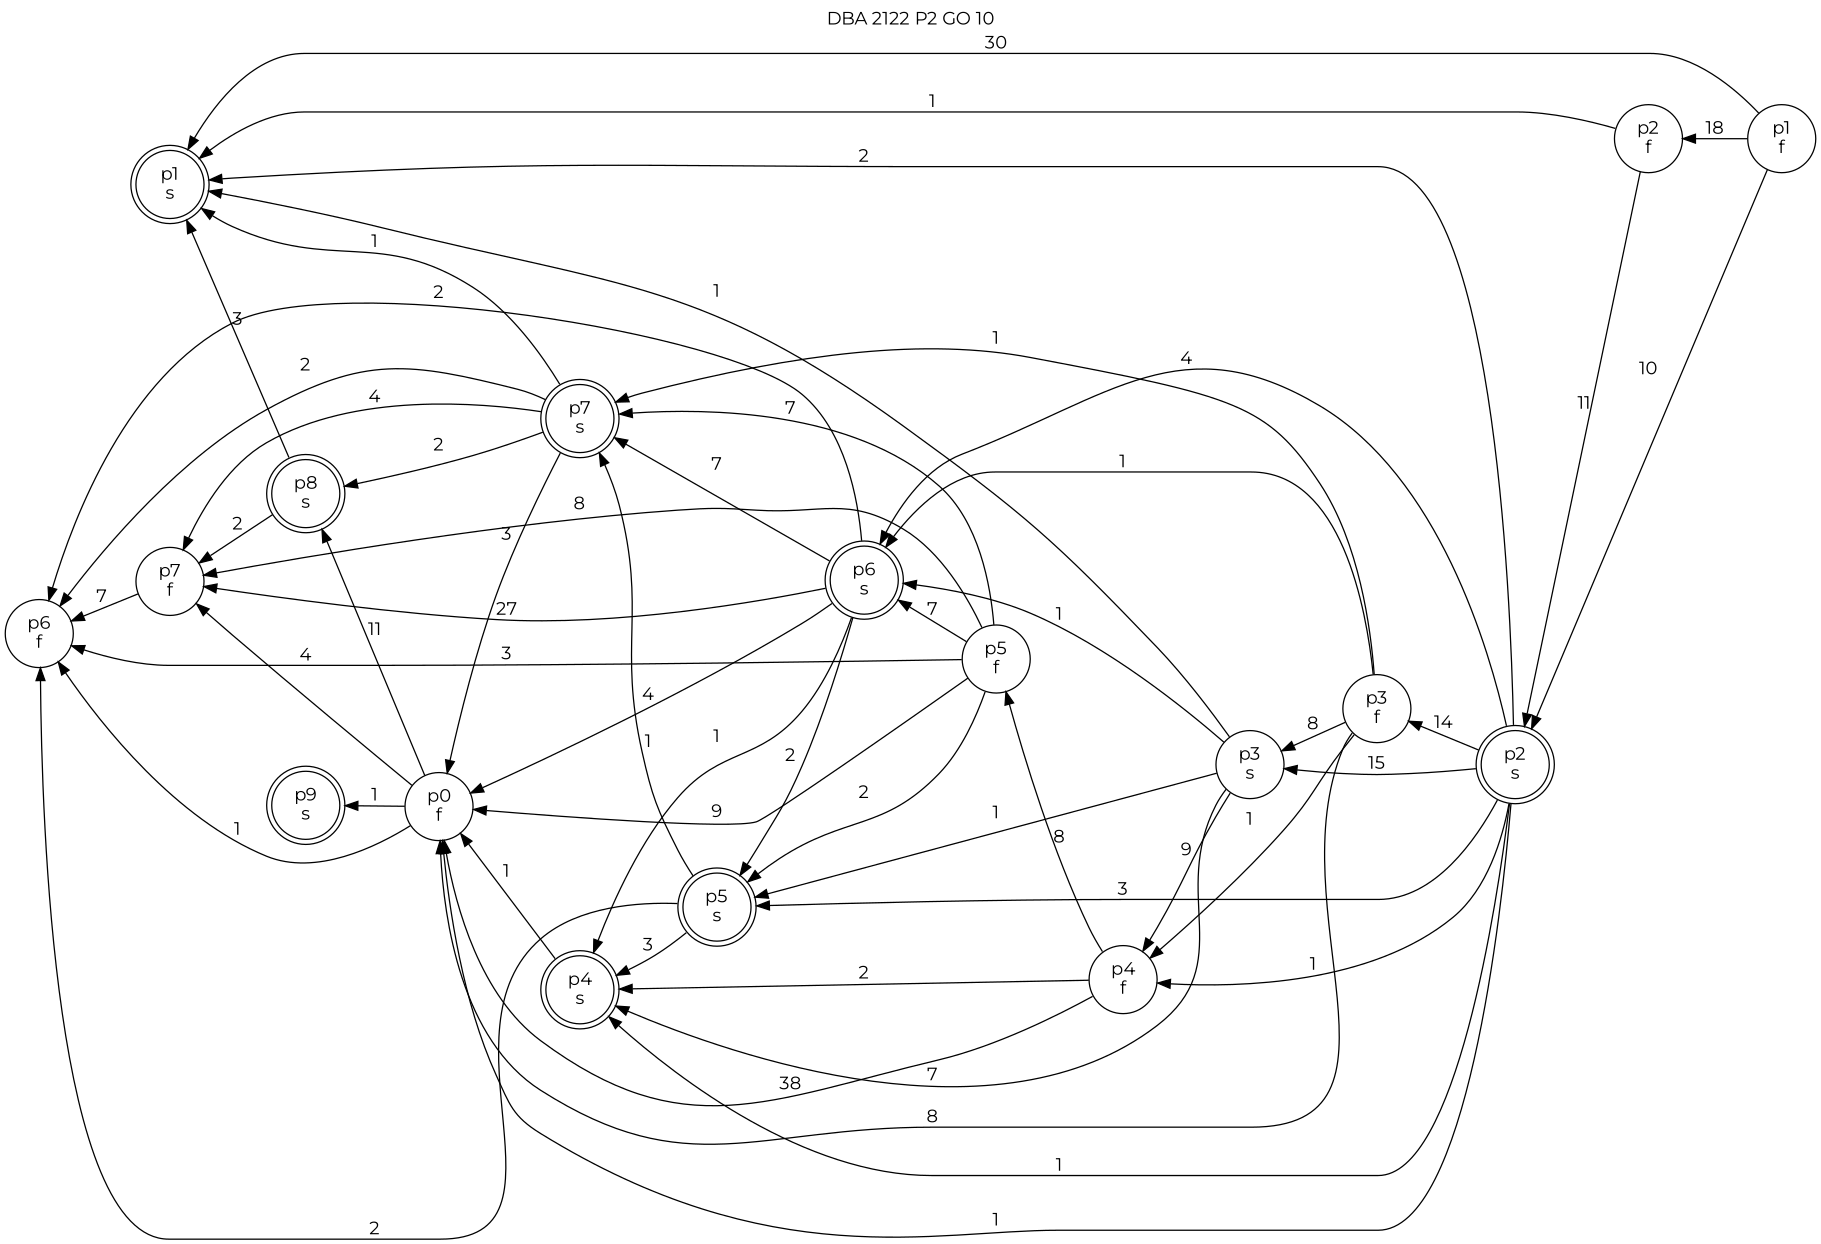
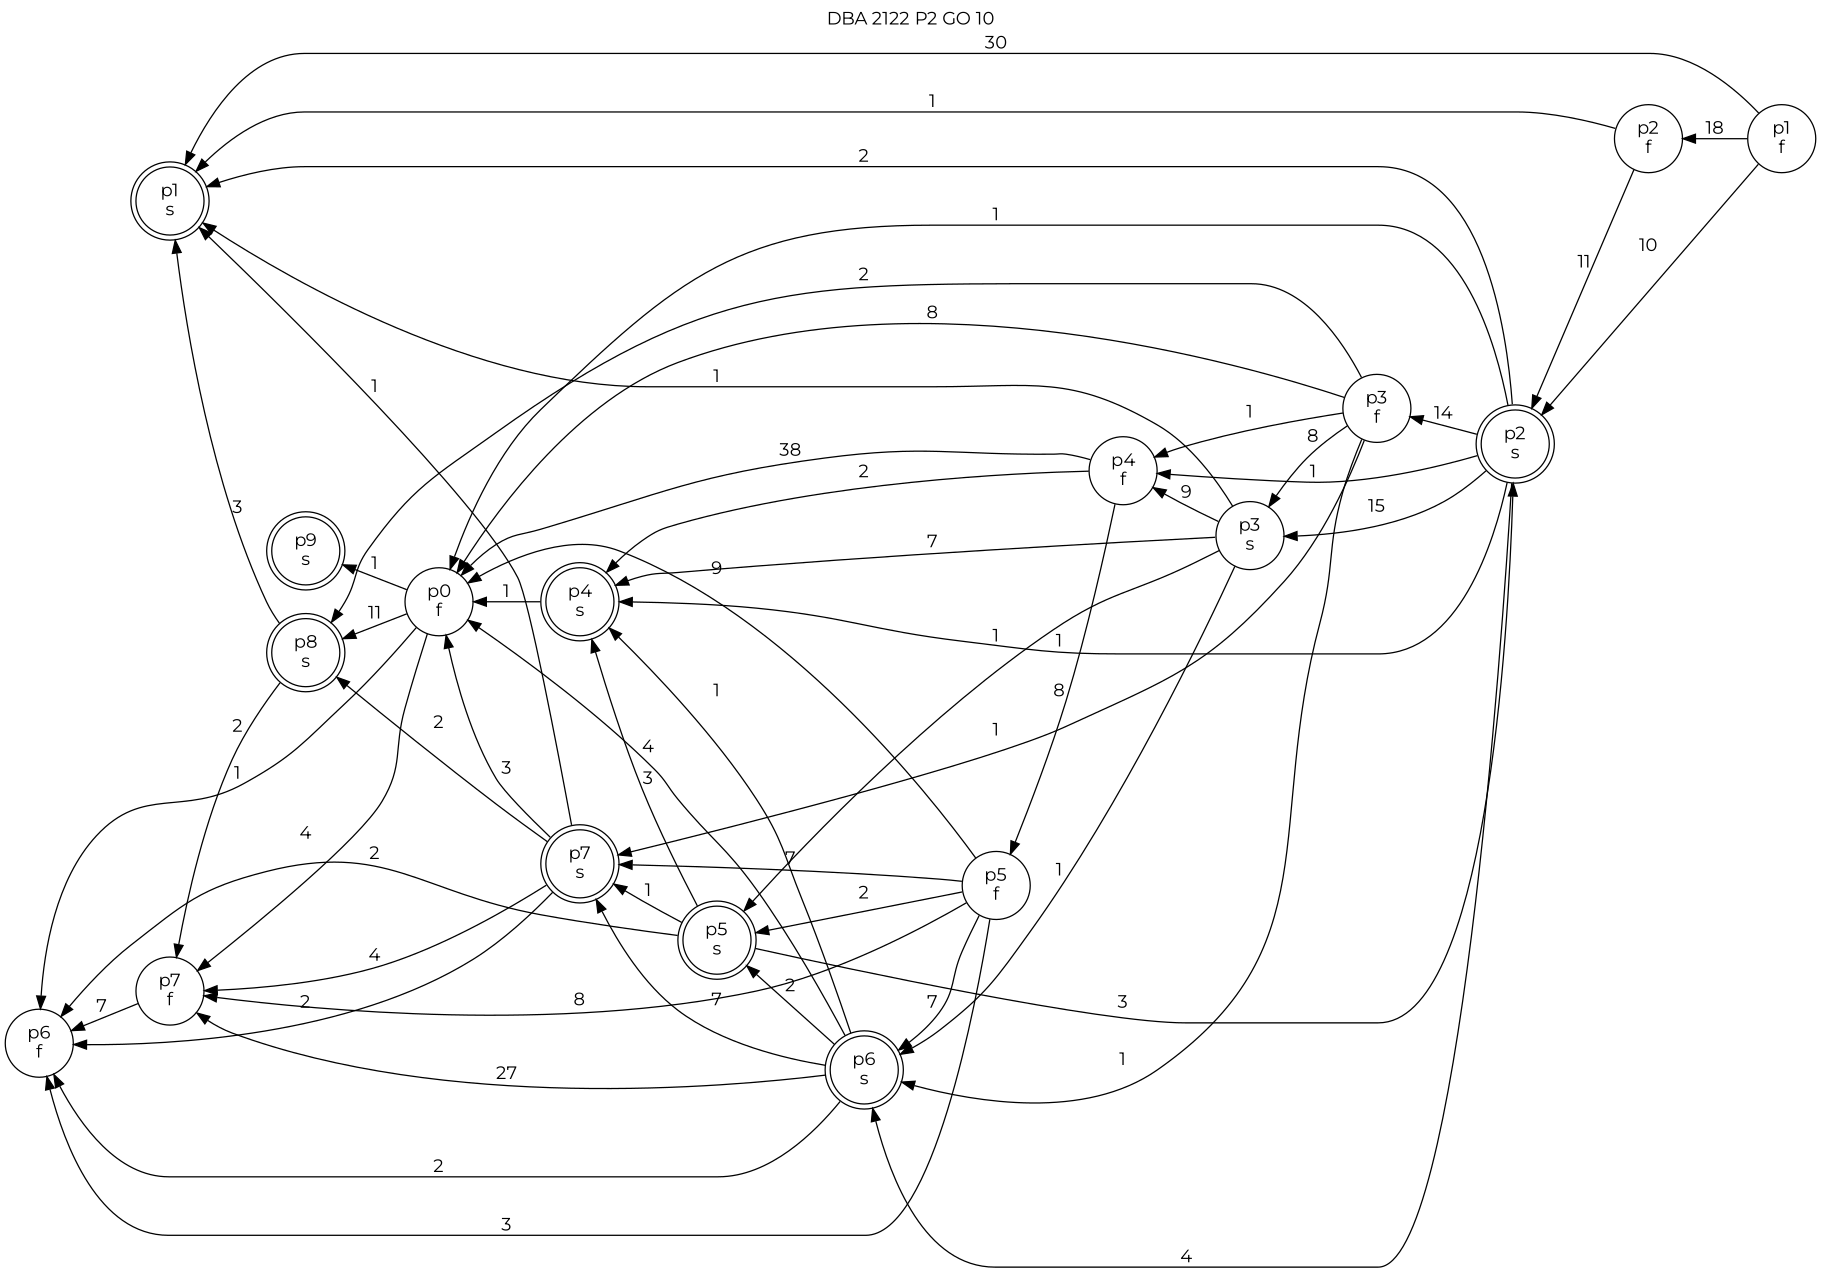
  digraph {
    fontname=Montserrat
    label=" DBA 2122 P2 GO 10 "
    labelloc=tl
    rankdir=RL
    node [fontname=Montserrat shape=circle]
    edge [fontname=Montserrat]
    n1 [label="p1\nf"]
    n2 [label="p1\ns" shape=doublecircle]
    n3 [label="p2\nf"]
    n4 [label="p2\ns" shape=doublecircle]
    n5 [label="p3\nf"]
    n6 [label="p3\ns"]
    n7 [label="p4\nf"]
    n8 [label="p5\ns" shape=doublecircle]
    n9 [label="p4\ns" shape=doublecircle]
    n10 [label="p6\ns" shape=doublecircle]
    n11 [label="p0\nf"]
    n12 [label="p7\ns" shape=doublecircle]
    n13 [label="p8\ns" shape=doublecircle]
    n14 [label="p5\nf"]
    n15 [label="p6\nf"]
    n16 [label="p7\nf"]
    n17 [label="p9\ns" shape=doublecircle]
    n1 -> n2 [label=30]
    n1 -> n3 [label=18]
    n1 -> n4 [label=10]
    n3 -> n2 [label=1]
    n3 -> n4 [label=11]
    n4 -> n2 [label=2]
    n4 -> n5 [label=14]
    n4 -> n6 [label=15]
    n4 -> n7 [label=1]
-   n4 -> n8 [label=3]
+   n8 -> n4 [label=3]
    n4 -> n9 [label=1]
    n4 -> n10 [label=4]
    n4 -> n11 [label=1]
    n5 -> n6 [label=8]
    n5 -> n7 [label=1]
    n5 -> n10 [label=1]
    n5 -> n11 [label=8]
    n5 -> n12 [label=1]
+   n5 -> n13 [label=2]
    n6 -> n2 [label=1]
    n6 -> n7 [label=9]
    n6 -> n8 [label=1]
    n6 -> n9 [label=7]
    n6 -> n10 [label=1]
    n7 -> n9 [label=2]
    n7 -> n11 [label=38]
    n7 -> n14 [label=8]
    n8 -> n9 [label=3]
    n8 -> n12 [label=1]
    n8 -> n15 [label=2]
    n9 -> n11 [label=1]
    n10 -> n8 [label=2]
    n10 -> n9 [label=1]
    n10 -> n11 [label=4]
    n10 -> n12 [label=7]
    n10 -> n15 [label=2]
    n10 -> n16 [label=27]
    n11 -> n13 [label=11]
    n11 -> n15 [label=1]
    n11 -> n16 [label=4]
    n11 -> n17 [label=1]
    n12 -> n2 [label=1]
    n12 -> n11 [label=3]
    n12 -> n13 [label=2]
    n12 -> n15 [label=2]
    n12 -> n16 [label=4]
    n13 -> n2 [label=3]
    n13 -> n16 [label=2]
    n14 -> n8 [label=2]
    n14 -> n10 [label=7]
    n14 -> n11 [label=9]
    n14 -> n12 [label=7]
    n14 -> n15 [label=3]
    n14 -> n16 [label=8]
    n16 -> n15 [label=7]
  }
